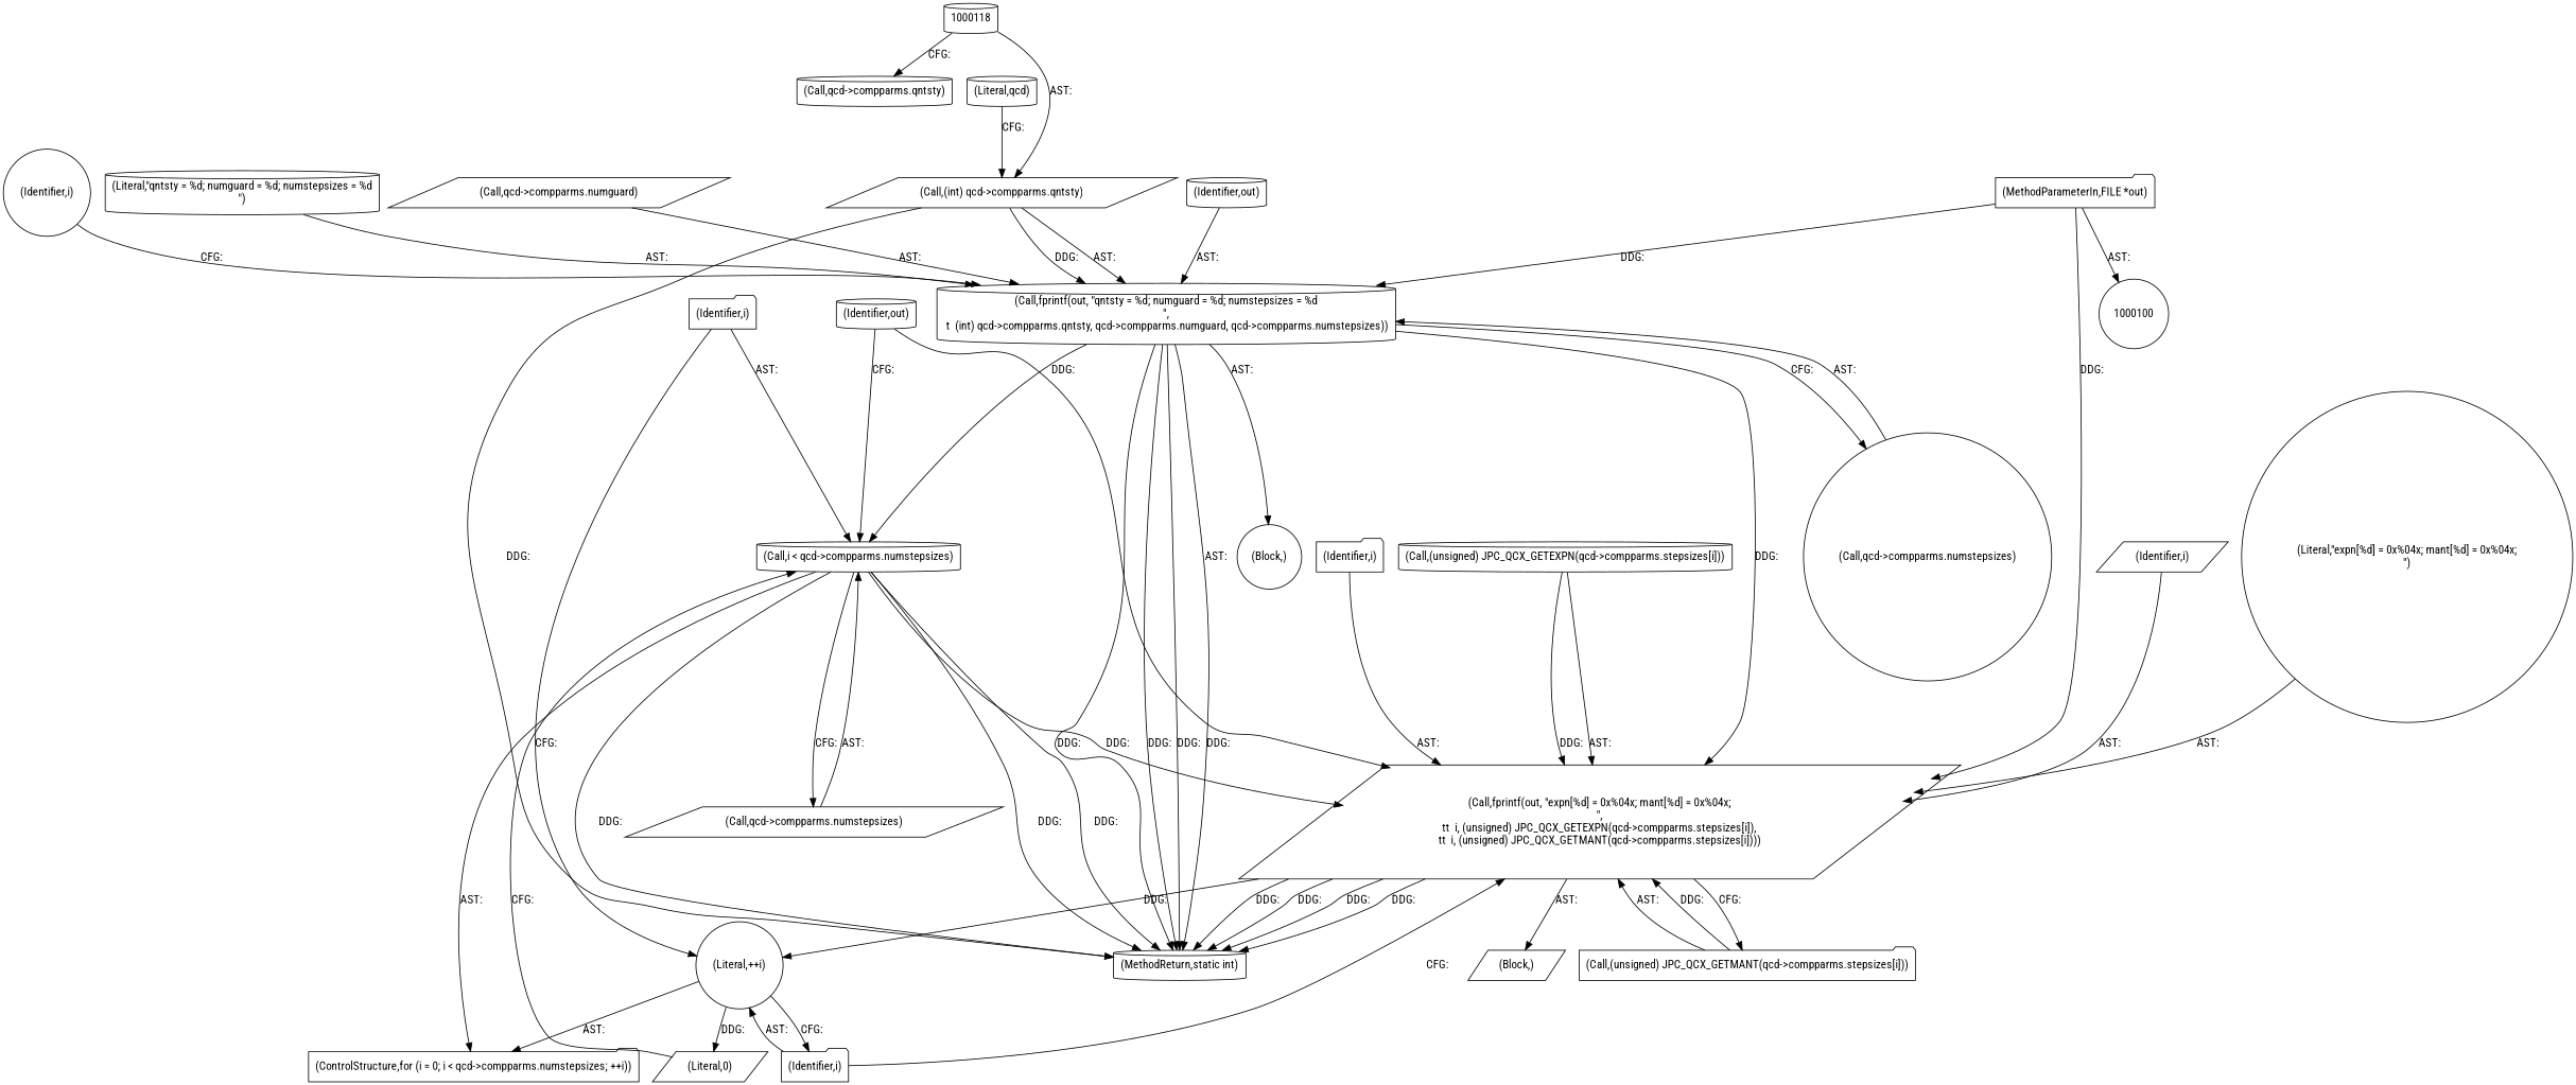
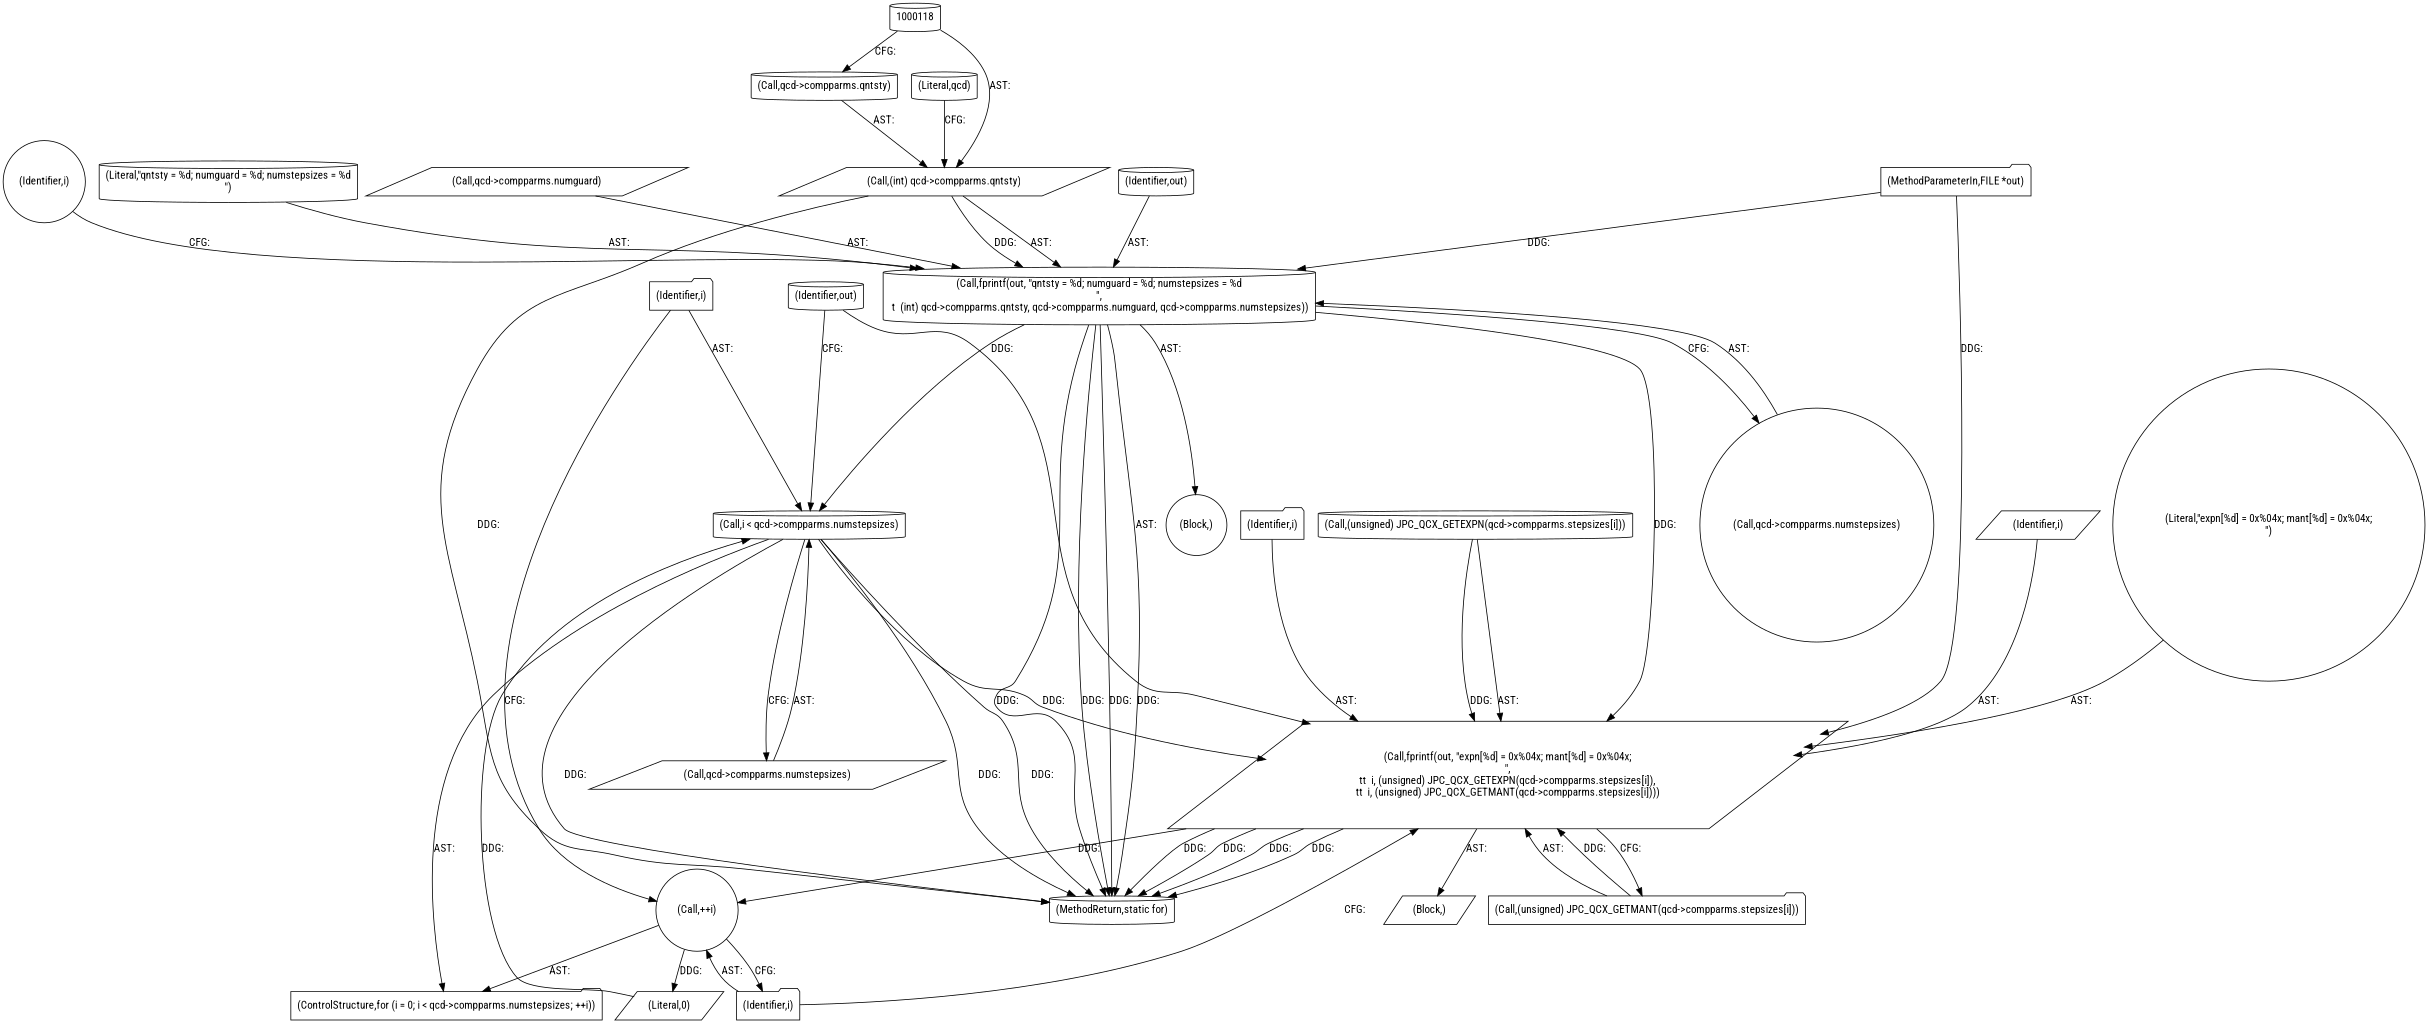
  digraph {
    fontname="Roboto Condensed"
    node [fontname="Roboto Condensed" shape=cylinder]
    edge [fontname="Roboto Condensed"]
    n1 [label="(Call,fprintf(out, \"qntsty = %d; numguard = %d; numstepsizes = %d\n\",\n \t  (int) qcd->compparms.qntsty, qcd->compparms.numguard, qcd->compparms.numstepsizes))"]
    n2 [label="(Call,i < qcd->compparms.numstepsizes)"]
    n3 [label="(Call,fprintf(out, \"expn[%d] = 0x%04x; mant[%d] = 0x%04x;\n\",\n\t\t  i, (unsigned) JPC_QCX_GETEXPN(qcd->compparms.stepsizes[i]),\n\t\t  i, (unsigned) JPC_QCX_GETMANT(qcd->compparms.stepsizes[i])))" shape=parallelogram]
-   n4 [label="(MethodReturn,static int)"]
+   n4 [label="(MethodReturn,static for)"]
    n5 [label="(Block,)" shape=circle]
    n6 [label="(Call,qcd->compparms.numstepsizes)" shape=circle]
    n7 [label="(Call,qcd->compparms.numstepsizes)" shape=parallelogram]
    n8 [label="(ControlStructure,for (i = 0; i < qcd->compparms.numstepsizes; ++i))" shape=folder]
-   n9 [label="(Literal,++i)" shape=circle]
+   n9 [label="(Call,++i)" shape=circle]
    n10 [label="(Call,(unsigned) JPC_QCX_GETMANT(qcd->compparms.stepsizes[i]))" shape=folder]
    n11 [label="(Block,)" shape=parallelogram]
    n12 [label="(MethodParameterIn,FILE *out)" shape=folder]
-   1000100 [shape=circle]
    n14 [label="(Call,(int) qcd->compparms.qntsty)" shape=parallelogram]
    n15 [label="(Call,qcd->compparms.qntsty)"]
    n16 [label="(Identifier,i)" shape=folder]
    n17 [label="(Literal,0)" shape=parallelogram]
    n18 [label="(Identifier,i)" shape=parallelogram]
    n19 [label="(Identifier,out)"]
    n20 [label="(Identifier,i)" shape=circle]
    n21 [label="(Literal,\"expn[%d] = 0x%04x; mant[%d] = 0x%04x;\n\")" shape=circle]
    n22 [label="(Identifier,i)" shape=folder]
    n23 [label="(Identifier,out)"]
    n24 [label="(Call,(unsigned) JPC_QCX_GETEXPN(qcd->compparms.stepsizes[i]))"]
    n25 [label="(Literal,qcd)"]
    n26 [label="(Literal,\"qntsty = %d; numguard = %d; numstepsizes = %d\n\")"]
    n27 [label="(Identifier,i)" shape=folder]
    n28 [label="(Call,qcd->compparms.numguard)" shape=parallelogram]
    1000118
    n1 -> n2 [label="DDG: "]
    n1 -> n3 [label="DDG: "]
    n1 -> n4 [label="DDG: "]
    n1 -> n4 [label="DDG: "]
    n1 -> n4 [label="DDG: "]
    n1 -> n4 [label="DDG: "]
    n1 -> n5 [label="AST: "]
    n1 -> n6 [label="CFG: "]
    n2 -> n3 [label="DDG: "]
    n2 -> n4 [label="DDG: "]
    n2 -> n4 [label="DDG: "]
    n2 -> n4 [label="DDG: "]
    n2 -> n7 [label="CFG: "]
    n2 -> n8 [label="AST: "]
    n3 -> n4 [label="DDG: "]
    n3 -> n4 [label="DDG: "]
    n3 -> n4 [label="DDG: "]
    n3 -> n4 [label="DDG: "]
    n3 -> n9 [label="DDG: "]
    n3 -> n10 [label="CFG: "]
    n3 -> n11 [label="AST: "]
    n6 -> n1 [label="AST: "]
    n7 -> n2 [label="AST: "]
    n9 -> n8 [label="AST: "]
    n9 -> n16 [label="CFG: "]
    n9 -> n17 [label="DDG: "]
    n10 -> n3 [label="AST: "]
    n10 -> n3 [label="DDG: "]
    n12 -> n1 [label="DDG: "]
    n12 -> n3 [label="DDG: "]
-   n12 -> 1000100 [label="AST: "]
    n14 -> n1 [label="AST: "]
    n14 -> n1 [label="DDG: "]
    n14 -> n4 [label="DDG: "]
+   n15 -> n14 [label="AST: "]
    n16 -> n3 [label="CFG: "]
    n16 -> n9 [label="AST: "]
-   n17 -> n2 [label="CFG: "]
+   n17 -> n2 [label="DDG: "]
    n18 -> n3 [label="AST: "]
    n19 -> n1 [label="AST: "]
    n20 -> n1 [label="CFG: "]
    n21 -> n3 [label="AST: "]
    n22 -> n3 [label="AST: "]
    n23 -> n2 [label="CFG: "]
    n23 -> n3 [label="AST: "]
    n24 -> n3 [label="AST: "]
    n24 -> n3 [label="DDG: "]
    n25 -> n14 [label="CFG: "]
    n26 -> n1 [label="AST: "]
    n27 -> n2 [label="AST: "]
    n27 -> n9 [label="CFG: "]
    n28 -> n1 [label="AST: "]
    1000118 -> n14 [label="AST: "]
    1000118 -> n15 [label="CFG: "]
  }
